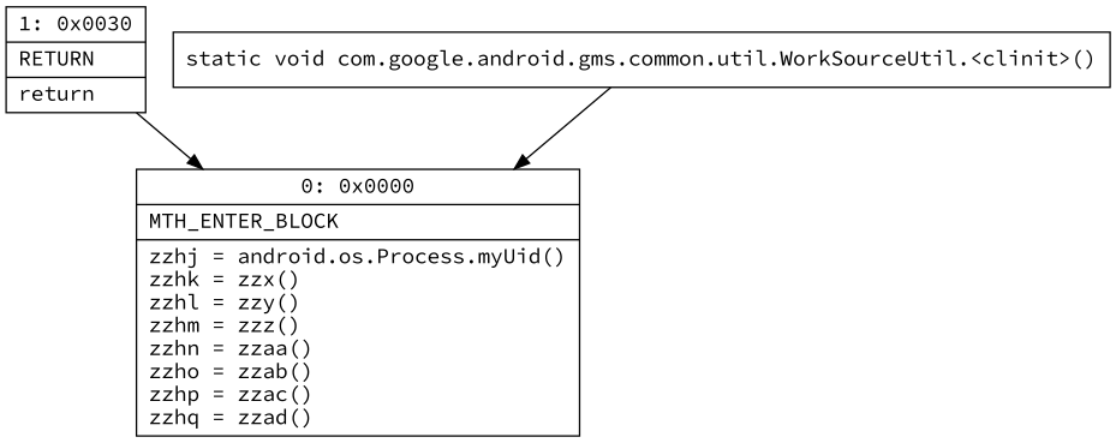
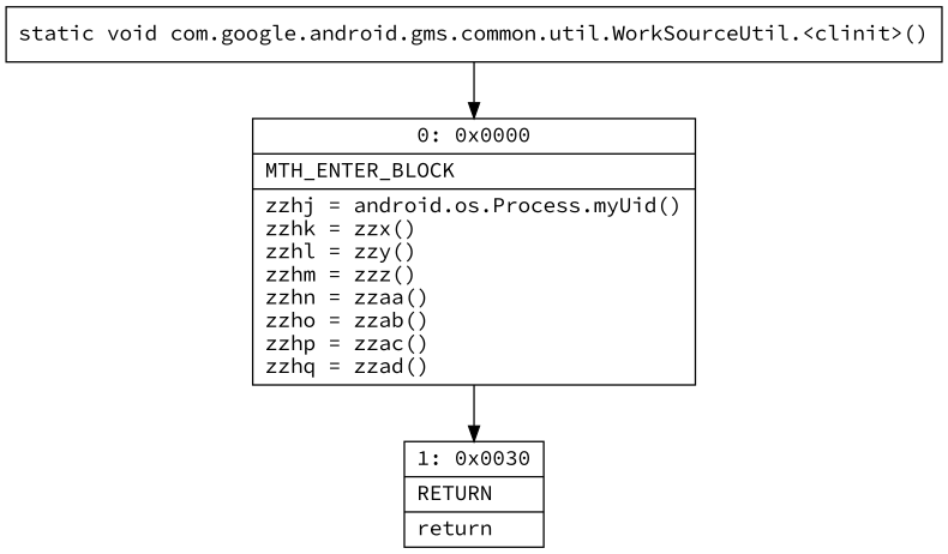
  digraph {
    fontname="Source Code Pro"
    node [shape=record fontname="Source Code Pro"]
    edge [fontname="Source Code Pro"]
    n1 [label="{0\:\ 0x0000|MTH_ENTER_BLOCK\l|zzhj = android.os.Process.myUid()\lzzhk = zzx()\lzzhl = zzy()\lzzhm = zzz()\lzzhn = zzaa()\lzzho = zzab()\lzzhp = zzac()\lzzhq = zzad()\l}"]
    n2 [label="{1\:\ 0x0030|RETURN\l|return\l}"]
    n3 [label="{static void com.google.android.gms.common.util.WorkSourceUtil.\<clinit\>() }"]
-   n2 -> n1
+   n1 -> n2
    n3 -> n1
  }
